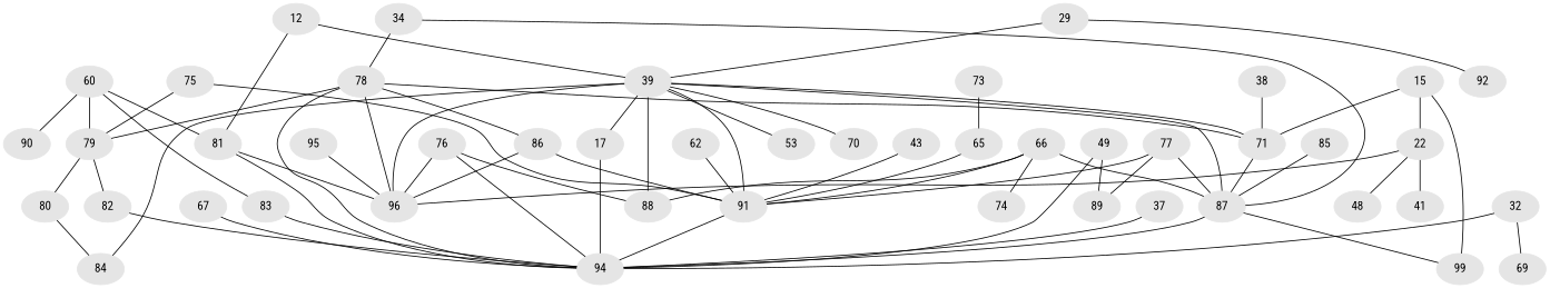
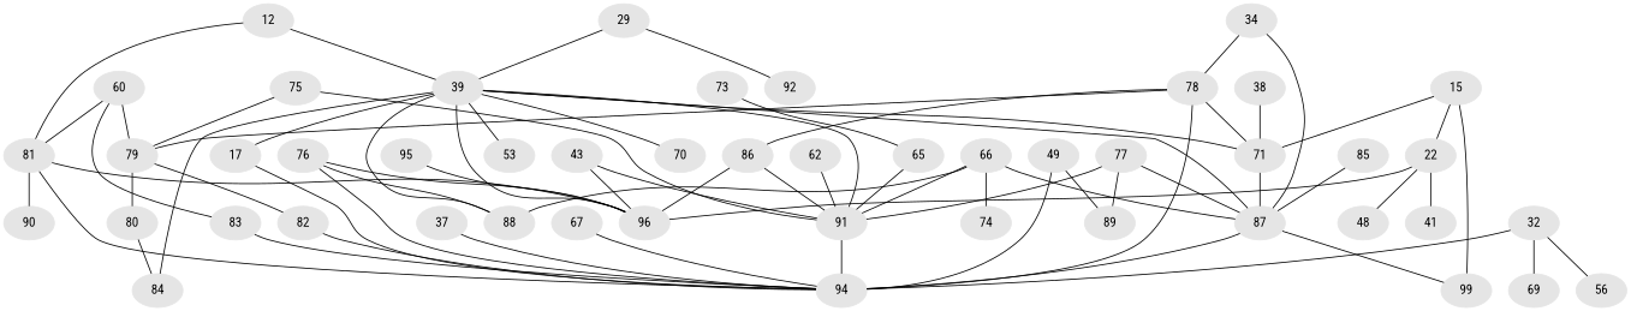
  graph {
    fontname="Roboto Condensed"
    node [color=gray90 fontname="Roboto Condensed" style=filled]
    edge [fontname="Roboto Condensed"]
    39 [super="+6"]
    71 [super="+4+31+51"]
    17
    96 [super="+26+36+45"]
    87 [super="+25+33+72+64+57"]
    53
    70
    84
    88 [super="+55"]
    91 [super="+28+58"]
    12
    81 [super="+63"]
    94 [super="+19+42+49"]
    15
    22
    n16 [label=99 super="+44+78"]
    41
    48
    29
    92
    32
+   56
    69
    n24 [label=78 super="+47+24"]
    79 [super="+27"]
    86 [super="+54+59"]
    34
    37
    38
    43
    n31 [label=49]
    89
    80
    82
    60
    83
    90
    95
    62
    65
    66
    74
    67
    73
    75
    76 [super="+61"]
    77 [super="+40"]
    85
    39 -- 71 [weight=2]
    39 -- 17 [weight=3]
    39 -- 96 [weight=3]
    39 -- 87
    39 -- 53
    39 -- 70
    39 -- 84
    39 -- 88 [weight=2]
    39 -- 91
    71 -- 87
    17 -- 94
    87 -- 94 [weight=3]
    87 -- n16
    91 -- 94
    12 -- 39
    12 -- 81
    81 -- 96
    81 -- 94 [weight=2]
    15 -- 71
    15 -- 22
    15 -- n16 [weight=2]
    22 -- 96
    22 -- 41
    22 -- 48
    29 -- 39
    29 -- 92
    32 -- 94 [weight=3]
+   32 -- 56
    32 -- 69
    n24 -- 71
    n24 -- 94 [weight=2]
    n24 -- 79
    n24 -- 86
    79 -- 80
    79 -- 82
    86 -- 96
    86 -- 91
    34 -- 87
    34 -- n24
    37 -- 94
    38 -- 71
-   n24 -- 96
+   43 -- 96
    43 -- 91
    n31 -- 94
    n31 -- 89
    80 -- 84
    82 -- 94
    60 -- 81
    60 -- 79 [weight=2]
    60 -- 83
-   60 -- 90
+   81 -- 90
    83 -- 94 [weight=2]
    95 -- 96
    62 -- 91
    65 -- 91
    66 -- 87
    66 -- 88
    66 -- 91
    66 -- 74
    67 -- 94
    73 -- 65
    75 -- 91
    75 -- 79
    76 -- 96 [weight=2]
    76 -- 88
    76 -- 94
    77 -- 87
    77 -- 91
    77 -- 89
    85 -- 87
  }
